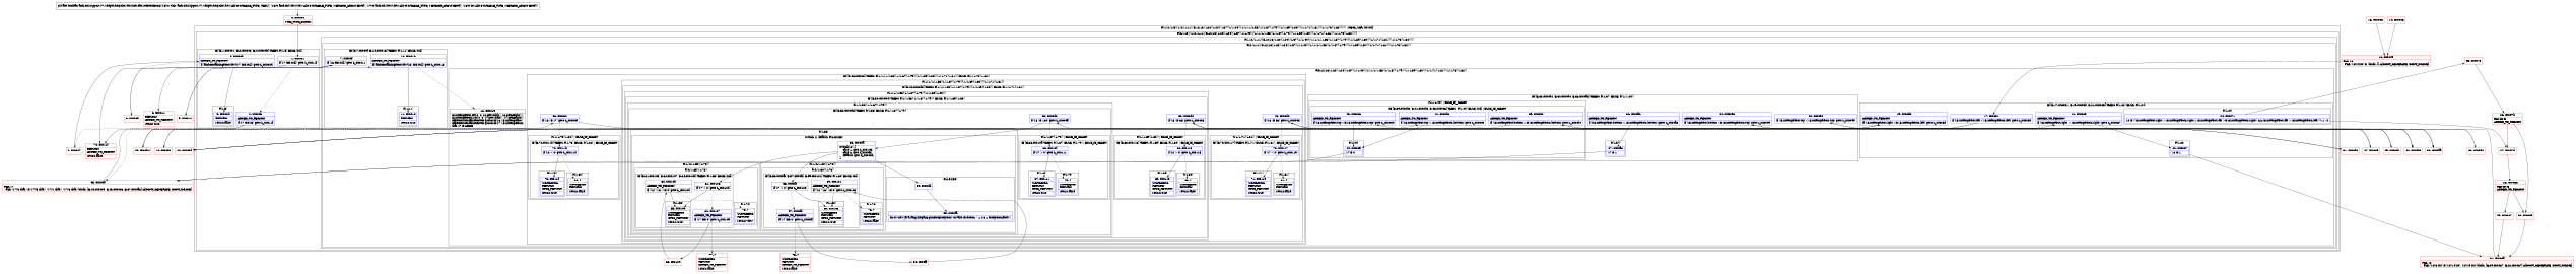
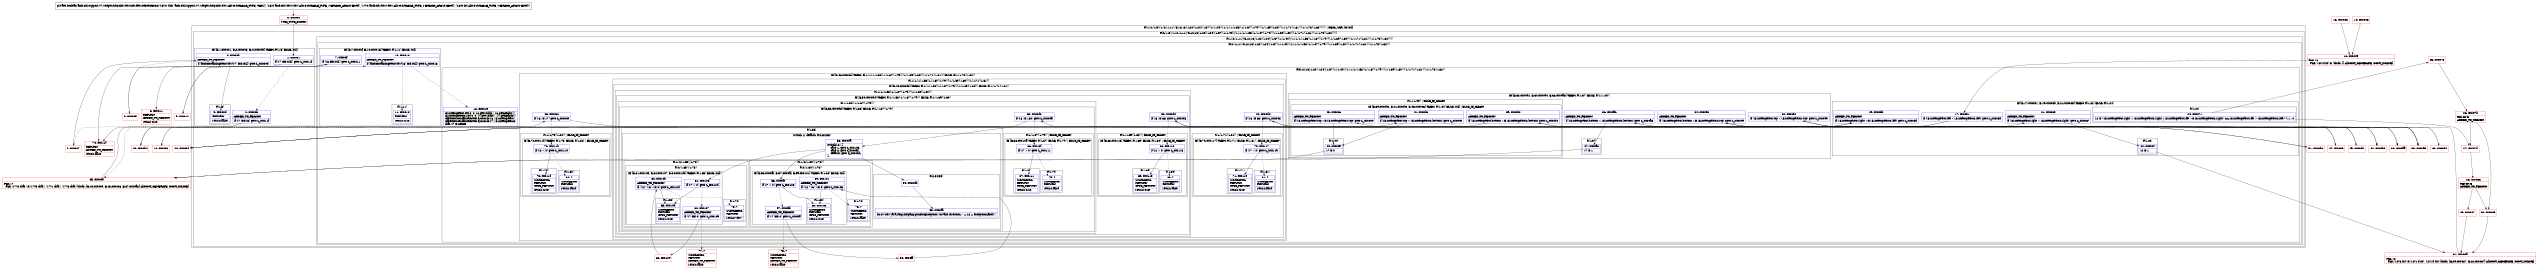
  digraph {
    node [color=blue shape=record]
    n1 [label="{5\:\ 0x000d|RETURN\l|return false\l}"]
    n2 [label="{1\:\ 0x0001|if (r7 == null) goto L_0x011f\l}"]
    n3 [label="{2\:\ 0x0003|ADDED_TO_REGION\l|if (r7 == r5) goto L_0x011f\l}"]
    n4 [label="{4\:\ 0x000b|ADDED_TO_REGION\l|if (findContainingItemView(r7) == null) goto L_0x000d\l}"]
    n5 [label="{11\:\ 0x0018|RETURN\l|return true\l}"]
    n6 [label="{7\:\ 0x000f|if (r6 == null) goto L_0x0011\l}"]
    n7 [label="{10\:\ 0x0016|ADDED_TO_REGION\l|if (findContainingItemView(r6) == null) goto L_0x0018\l}"]
    n8 [label="{22\:\ 0x0067|r2 = 1\l}"]
    n9 [label="{24\:\ 0x0071|r2 = ((r5.mTempRect.right \> r5.mTempRect2.right \|\| r5.mTempRect.left \>= r5.mTempRect2.right) && r5.mTempRect.left \> r5.mTempRect2.left) ? \-1 : 0\l}"]
    n10 [label="{17\:\ 0x0051|if (r5.mTempRect.left \< r5.mTempRect2.left) goto L_0x005d\l}"]
    n11 [label="{19\:\ 0x005b|ADDED_TO_REGION\l|if (r5.mTempRect.right \<= r5.mTempRect2.left) goto L_0x005d\l}"]
    n12 [label="{21\:\ 0x0065|ADDED_TO_REGION\l|if (r5.mTempRect.right \< r5.mTempRect2.right) goto L_0x0067\l}"]
    n13 [label="{37\:\ 0x00a8|r7 = 1\l}"]
    n14 [label="{44\:\ 0x00c9|r7 = 0\l}"]
    n15 [label="{39\:\ 0x00b2|ADDED_TO_REGION\l|if (r5.mTempRect.bottom \<= r5.mTempRect2.bottom) goto L_0x00b4\l}"]
    n16 [label="{41\:\ 0x00bc|ADDED_TO_REGION\l|if (r5.mTempRect.top \< r5.mTempRect2.bottom) goto L_0x00c9\l}"]
    n17 [label="{43\:\ 0x00c6|ADDED_TO_REGION\l|if (r5.mTempRect.top \<= r5.mTempRect2.top) goto L_0x00c9\l}"]
    n18 [label="{32\:\ 0x0092|if (r5.mTempRect.top \< r5.mTempRect2.top) goto L_0x009e\l}"]
    n19 [label="{34\:\ 0x009c|ADDED_TO_REGION\l|if (r5.mTempRect.bottom \<= r5.mTempRect2.top) goto L_0x009e\l}"]
    n20 [label="{36\:\ 0x00a6|ADDED_TO_REGION\l|if (r5.mTempRect.bottom \< r5.mTempRect2.bottom) goto L_0x00a8\l}"]
    n21 [label="{65\:\ 0x010d|SYNTHETIC\lRETURN\lORIG_RETURN\l|return true\l}"]
    n22 [label="{61\:\ 0x0105|if (r7 \< 0) goto L_0x010d\l}"]
    n23 [label="{62\:\ 0x0107|ADDED_TO_REGION\l|if (r7 == 0) goto L_0x0109\l}"]
    n24 [label="{64\:\ 0x010b|ADDED_TO_REGION\l|if ((r2 * r6) \<= 0) goto L_0x010d\l}"]
    n25 [label="{78\:\ ?|SYNTHETIC\lRETURN\l|return view\l}"]
    n26 [label="{60\:\ 0x0103|SYNTHETIC\lRETURN\lORIG_RETURN\l|return true\l}"]
    n27 [label="{56\:\ 0x00fb|if (r7 \> 0) goto L_0x0103\l}"]
    n28 [label="{57\:\ 0x00fd|ADDED_TO_REGION\l|if (r7 == 0) goto L_0x00ff\l}"]
    n29 [label="{59\:\ 0x0101|ADDED_TO_REGION\l|if ((r2 * r6) \>= 0) goto L_0x0103\l}"]
    n30 [label="{76\:\ ?|SYNTHETIC\lRETURN\l|return false\l}"]
    n31 [label="{54\:\ 0x00dd}"]
    n32 [label="{55\:\ 0x00fa|throw new java.lang.IllegalArgumentException(\"Invalid direction: \" + r8 + exceptionLabel())\l}"]
    n33 [label="{53\:\ 0x00da|switch(r8) \{\l    case 1: goto L_0x0105;\l    case 2: goto L_0x00fb;\l    default: goto L_0x00dd;\l\}\l}"]
    n34 [label="{67\:\ 0x0111|SYNTHETIC\lRETURN\lORIG_RETURN\l|return true\l}"]
    n35 [label="{79\:\ ?|SYNTHETIC\lRETURN\l|return false\l}"]
    n36 [label="{66\:\ 0x010f|if (r7 \> 0) goto L_0x0111\l}"]
    n37 [label="{52\:\ 0x00d8|if (r8 != 130) goto L_0x00da\l}"]
    n38 [label="{69\:\ 0x0115|SYNTHETIC\lRETURN\lORIG_RETURN\l|return true\l}"]
    n39 [label="{80\:\ ?|SYNTHETIC\lRETURN\l|return false\l}"]
    n40 [label="{68\:\ 0x0113|if (r2 \> 0) goto L_0x0115\l}"]
    n41 [label="{50\:\ 0x00d4|if (r8 != 66) goto L_0x00d6\l}"]
    n42 [label="{71\:\ 0x0119|SYNTHETIC\lRETURN\lORIG_RETURN\l|return true\l}"]
    n43 [label="{81\:\ ?|SYNTHETIC\lRETURN\l|return false\l}"]
    n44 [label="{70\:\ 0x0117|if (r7 \< 0) goto L_0x0119\l}"]
    n45 [label="{48\:\ 0x00d0|if (r8 != 33) goto L_0x00d2\l}"]
    n46 [label="{73\:\ 0x011d|SYNTHETIC\lRETURN\lORIG_RETURN\l|return true\l}"]
    n47 [label="{82\:\ ?|SYNTHETIC\lRETURN\l|return false\l}"]
    n48 [label="{72\:\ 0x011b|if (r2 \< 0) goto L_0x011d\l}"]
    n49 [label="{46\:\ 0x00cc|if (r8 != 17) goto L_0x00ce\l}"]
    n50 [label="{12\:\ 0x0019|r5.mTempRect.set(0, 0, r6.getWidth(), r6.getHeight())\lr5.mTempRect2.set(0, 0, r7.getWidth(), r7.getHeight())\loffsetDescendantRectToMyCoords(r6, r5.mTempRect)\loffsetDescendantRectToMyCoords(r7, r5.mTempRect2)\lchar r7 = 65535\l}"]
    n51 [color=red label="{74\:\ 0x011f|RETURN\lADDED_TO_REGION\l|return false\l}"]
    n52 [color=red label="{3\:\ 0x0007}"]
    n53 [color=red label="{6\:\ 0x000e}"]
    n54 [color=red label="{8\:\ 0x0011|RETURN\lADDED_TO_REGION\l|return true\l}"]
    n55 [color=red label="{9\:\ 0x0012}"]
    n56 [color=red label="{31\:\ 0x008a|PHI: r2 \l  PHI: (r2v6 int) = (r2v14 int), (r2v19 int) binds: [B:29:0x0087, B:22:0x0067] A[DONT_GENERATE, DONT_INLINE]\l}"]
    n57 [color=red label="{25\:\ 0x0073}"]
    n58 [color=red label="{27\:\ 0x007d}"]
    n59 [color=red label="{18\:\ 0x0053}"]
    n60 [color=red label="{20\:\ 0x005d}"]
    n61 [color=red label="{45\:\ 0x00ca|PHI: r7 \l  PHI: (r7v2 char) = (r7v5 char), (r7v1 char), (r7v6 char) binds: [B:44:0x00c9, B:43:0x00c6, B:37:0x00a8] A[DONT_GENERATE, DONT_INLINE]\l}"]
    n62 [color=red label="{40\:\ 0x00b4}"]
    n63 [color=red label="{42\:\ 0x00be}"]
    n64 [color=red label="{33\:\ 0x0094}"]
+   n65 [color=red label="{35\:\ 0x009e}"]
    n66 [color=red label="{38\:\ 0x00aa}"]
    n67 [color=red label="{63\:\ 0x0109}"]
    n68 [color=red label="{77\:\ ?|SYNTHETIC\lRETURN\lADDED_TO_REGION\l|return false\l}"]
    n69 [color=red label="{58\:\ 0x00ff}"]
    n70 [color=red label="{75\:\ ?|SYNTHETIC\lRETURN\lADDED_TO_REGION\l|return false\l}"]
    n71 [color=red label="{51\:\ 0x00d6}"]
    n72 [color=red label="{49\:\ 0x00d2}"]
    n73 [color=red label="{47\:\ 0x00ce}"]
    n74 [color=red label="{14\:\ 0x0046}"]
    n75 [color=red label="{16\:\ 0x0049|PHI: r6 \l  PHI: (r6v4 int) =  binds: [] A[DONT_GENERATE, DONT_INLINE]\l}"]
    n76 [color=red label="{15\:\ 0x0048}"]
    n77 [color=red label="{26\:\ 0x007b|REMOVE\lADDED_TO_REGION\l}"]
    n78 [color=red label="{28\:\ 0x0085|REMOVE\lADDED_TO_REGION\l}"]
    n79 [color=red label="{0\:\ 0x0000|MTH_TYPE_BLOCK\l}"]
    n80 [color=red label="{30\:\ 0x0089}"]
    n81 [color=red label="{29\:\ 0x0087}"]
    n82 [label="{private boolean android.support.v7.widget.RecyclerView.isPreferredNextFocus((r5v0 'this' android.support.v7.widget.RecyclerView A[IMMUTABLE_TYPE, THIS]), (r6v0 android.view.View A[IMMUTABLE_TYPE, METHOD_ARGUMENT]), (r7v0 android.view.View A[IMMUTABLE_TYPE, METHOD_ARGUMENT]), (r8v0 int A[IMMUTABLE_TYPE, METHOD_ARGUMENT])) }" color=""]
    subgraph cluster_1 {
      label="R(1:(2:(1:5)|(1:(2:(1:11)|(5:12|13|(1:22)(1:24)|(1:37)(1:(1:44))|(1:(1:(1:(1:53)(1:(1:67)(1:79)))(1:(1:69)(1:80)))(1:(1:71)(1:81)))(1:(1:73)(1:82))))))) | DECL_VAR: int null\l"
      subgraph cluster_2 {
        label="R(2:(1:5)|(1:(2:(1:11)|(5:12|13|(1:22)(1:24)|(1:37)(1:(1:44))|(1:(1:(1:(1:53)(1:(1:67)(1:79)))(1:(1:69)(1:80)))(1:(1:71)(1:81)))(1:(1:73)(1:82))))))"
        subgraph cluster_3 {
          label="IF [B:1:0x0001, B:2:0x0003, B:4:0x000b] THEN: R(1:5) ELSE: null"
          n2
          n3
          n4
          subgraph cluster_4 {
            label="R(1:5)"
            n1
          }
        }
        subgraph cluster_5 {
          label="R(1:(2:(1:11)|(5:12|13|(1:22)(1:24)|(1:37)(1:(1:44))|(1:(1:(1:(1:53)(1:(1:67)(1:79)))(1:(1:69)(1:80)))(1:(1:71)(1:81)))(1:(1:73)(1:82)))))"
          subgraph cluster_6 {
            label="R(2:(1:11)|(5:12|13|(1:22)(1:24)|(1:37)(1:(1:44))|(1:(1:(1:(1:53)(1:(1:67)(1:79)))(1:(1:69)(1:80)))(1:(1:71)(1:81)))(1:(1:73)(1:82))))"
            subgraph cluster_7 {
              label="IF [B:7:0x000f, B:10:0x0016] THEN: R(1:11) ELSE: null"
              n6
              n7
              subgraph cluster_8 {
                label="R(1:11)"
                n5
              }
            }
            subgraph cluster_9 {
              label="R(5:12|13|(1:22)(1:24)|(1:37)(1:(1:44))|(1:(1:(1:(1:53)(1:(1:67)(1:79)))(1:(1:69)(1:80)))(1:(1:71)(1:81)))(1:(1:73)(1:82)))"
              n50
              subgraph cluster_10 {
                label="IF [B:17:0x0051, B:19:0x005b, B:21:0x0065] THEN: R(1:22) ELSE: R(1:24)"
                n10
                n11
                n12
                subgraph cluster_11 {
                  label="R(1:22)"
                  n8
                }
                subgraph cluster_12 {
                  label="R(1:24)"
                  n9
                }
              }
              subgraph cluster_13 {
                label="IF [B:32:0x0092, B:34:0x009c, B:36:0x00a6] THEN: R(1:37) ELSE: R(1:(1:44))"
                n18
                n19
                n20
                subgraph cluster_14 {
                  label="R(1:37)"
                  n13
                }
                subgraph cluster_15 {
                  label="R(1:(1:44)) | ELSE_IF_CHAIN\l"
                  subgraph cluster_16 {
                    label="IF [B:39:0x00b2, B:41:0x00bc, B:43:0x00c6] THEN: R(1:44) ELSE: null | ELSE_IF_CHAIN\l"
                    n15
                    n16
                    n17
                    subgraph cluster_17 {
                      label="R(1:44)"
                      n14
                    }
                  }
                }
              }
              subgraph cluster_18 {
                label="IF [B:46:0x00cc] THEN: R(1:(1:(1:(1:53)(1:(1:67)(1:79)))(1:(1:69)(1:80)))(1:(1:71)(1:81))) ELSE: R(1:(1:73)(1:82))"
                n49
                subgraph cluster_19 {
                  label="R(1:(1:(1:(1:53)(1:(1:67)(1:79)))(1:(1:69)(1:80)))(1:(1:71)(1:81)))"
                  subgraph cluster_20 {
                    label="IF [B:48:0x00d0] THEN: R(1:(1:(1:53)(1:(1:67)(1:79)))(1:(1:69)(1:80))) ELSE: R(1:(1:71)(1:81))"
                    n45
                    subgraph cluster_21 {
                      label="R(1:(1:(1:53)(1:(1:67)(1:79)))(1:(1:69)(1:80)))"
                      subgraph cluster_22 {
                        label="IF [B:50:0x00d4] THEN: R(1:(1:53)(1:(1:67)(1:79))) ELSE: R(1:(1:69)(1:80))"
                        n41
                        subgraph cluster_23 {
                          label="R(1:(1:53)(1:(1:67)(1:79)))"
                          subgraph cluster_24 {
                            label="IF [B:52:0x00d8] THEN: R(1:53) ELSE: R(1:(1:67)(1:79))"
                            n37
                            subgraph cluster_25 {
                              label="R(1:53)"
                              subgraph cluster_26 {
                                label="Switch: 2, default: R(2:54|55)"
                                n33
                                subgraph cluster_27 {
                                  label="R(1:(2:(1:65)|(1:78)))"
                                  subgraph cluster_28 {
                                    label="R(2:(1:65)|(1:78))"
                                    subgraph cluster_29 {
                                      label="IF [B:61:0x0105, B:62:0x0107, B:64:0x010b] THEN: R(1:65) ELSE: null"
                                      n22
                                      n23
                                      n24
                                      subgraph cluster_30 {
                                        label="R(1:65)"
                                        n21
                                      }
                                    }
                                    subgraph cluster_31 {
                                      label="R(1:78)"
                                      n25
                                    }
                                  }
                                }
                                subgraph cluster_32 {
                                  label="R(1:(2:(1:60)|(1:76)))"
                                  subgraph cluster_33 {
                                    label="R(2:(1:60)|(1:76))"
                                    subgraph cluster_34 {
                                      label="IF [B:56:0x00fb, B:57:0x00fd, B:59:0x0101] THEN: R(1:60) ELSE: null"
                                      n27
                                      n28
                                      n29
                                      subgraph cluster_35 {
                                        label="R(1:60)"
                                        n26
                                      }
                                    }
                                    subgraph cluster_36 {
                                      label="R(1:76)"
                                      n30
                                    }
                                  }
                                }
                                subgraph cluster_37 {
                                  label="R(2:54|55)"
                                  n31
                                  n32
                                }
                              }
                            }
                            subgraph cluster_38 {
                              label="R(1:(1:67)(1:79)) | ELSE_IF_CHAIN\l"
                              subgraph cluster_39 {
                                label="IF [B:66:0x010f] THEN: R(1:67) ELSE: R(1:79) | ELSE_IF_CHAIN\l"
                                n36
                                subgraph cluster_40 {
                                  label="R(1:67)"
                                  n34
                                }
                                subgraph cluster_41 {
                                  label="R(1:79)"
                                  n35
                                }
                              }
                            }
                          }
                        }
                        subgraph cluster_42 {
                          label="R(1:(1:69)(1:80)) | ELSE_IF_CHAIN\l"
                          subgraph cluster_43 {
                            label="IF [B:68:0x0113] THEN: R(1:69) ELSE: R(1:80) | ELSE_IF_CHAIN\l"
                            n40
                            subgraph cluster_44 {
                              label="R(1:69)"
                              n38
                            }
                            subgraph cluster_45 {
                              label="R(1:80)"
                              n39
                            }
                          }
                        }
                      }
                    }
                    subgraph cluster_46 {
                      label="R(1:(1:71)(1:81)) | ELSE_IF_CHAIN\l"
                      subgraph cluster_47 {
                        label="IF [B:70:0x0117] THEN: R(1:71) ELSE: R(1:81) | ELSE_IF_CHAIN\l"
                        n44
                        subgraph cluster_48 {
                          label="R(1:71)"
                          n42
                        }
                        subgraph cluster_49 {
                          label="R(1:81)"
                          n43
                        }
                      }
                    }
                  }
                }
                subgraph cluster_50 {
                  label="R(1:(1:73)(1:82)) | ELSE_IF_CHAIN\l"
                  subgraph cluster_51 {
                    label="IF [B:72:0x011b] THEN: R(1:73) ELSE: R(1:82) | ELSE_IF_CHAIN\l"
                    n48
                    subgraph cluster_52 {
                      label="R(1:73)"
                      n46
                    }
                    subgraph cluster_53 {
                      label="R(1:82)"
                      n47
                    }
                  }
                }
              }
            }
          }
        }
      }
    }
    n2 -> n3 [style=dashed]
    n2 -> n51
    n3 -> n51
    n3 -> n52 [style=dashed]
    n4 -> n1
    n4 -> n53 [style=dashed]
    n6 -> n54
    n6 -> n55 [style=dashed]
-   n7 -> n5
+   n7 -> n5 [style=dashed]
    n7 -> n50 [style=dashed]
    n8 -> n56
    n9 -> n57
    n9 -> n58
    n10 -> n59 [style=dashed]
    n10 -> n60
    n11 -> n60
    n12 -> n8
    n13 -> n61
    n14 -> n61
    n15 -> n62
    n15 -> n63 [style=dashed]
    n16 -> n14
    n16 -> n63 [style=dashed]
    n17 -> n14
    n17 -> n61 [style=dashed]
    n18 -> n64 [style=dashed]
+   n18 -> n65
+   n19 -> n65
    n19 -> n66 [style=dashed]
    n20 -> n13
    n20 -> n66 [style=dashed]
    n22 -> n21
    n22 -> n23 [style=dashed]
    n23 -> n67
    n23 -> n68 [style=dashed]
    n24 -> n21
    n24 -> n25 [style=dashed]
    n27 -> n26
    n27 -> n28 [style=dashed]
    n28 -> n69
    n28 -> n70 [style=dashed]
    n29 -> n26
    n29 -> n30 [style=dashed]
    n31 -> n32
    n33 -> n22
    n33 -> n27
    n33 -> n31
    n36 -> n34
    n36 -> n35 [style=dashed]
    n37 -> n33
    n37 -> n36 [style=dashed]
    n40 -> n38
    n40 -> n39 [style=dashed]
    n41 -> n40 [style=dashed]
    n41 -> n71
    n44 -> n42
    n44 -> n43 [style=dashed]
    n45 -> n44 [style=dashed]
    n45 -> n72
    n48 -> n46
    n48 -> n47 [style=dashed]
    n49 -> n48 [style=dashed]
    n49 -> n73
    n52 -> n4
    n53 -> n6
    n55 -> n7
    n56 -> n18
    n57 -> n77
    n58 -> n78
    n59 -> n11
    n60 -> n12
    n61 -> n49
    n62 -> n16
    n63 -> n17
    n64 -> n19
+   n65 -> n20
    n66 -> n15
    n67 -> n24
    n69 -> n29
    n71 -> n37
    n72 -> n41
    n73 -> n45
    n74 -> n75
    n75 -> n10
    n76 -> n75
    n77 -> n58
    n77 -> n80
    n78 -> n80
    n78 -> n81
    n79 -> n2
    n80 -> n56
    n81 -> n56
    n82 -> n79
  }
